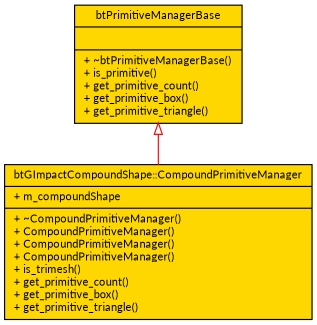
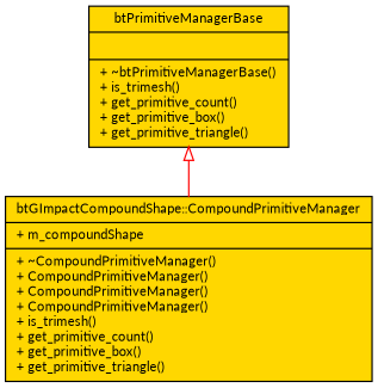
  digraph {
    fontname=Lato
    node [color=black fillcolor=gold fontname=Lato fontsize=10 shape=record style=filled]
    n1 [fontcolor=black height=0.2 label="{btGImpactCompoundShape::CompoundPrimitiveManager\n|+ m_compoundShape\l|+ ~CompoundPrimitiveManager()\l+ CompoundPrimitiveManager()\l+ CompoundPrimitiveManager()\l+ CompoundPrimitiveManager()\l+ is_trimesh()\l+ get_primitive_count()\l+ get_primitive_box()\l+ get_primitive_triangle()\l}" width=0.4]
-   n2 [height=0.2 label="{btPrimitiveManagerBase\n||+ ~btPrimitiveManagerBase()\l+ is_primitive()\l+ get_primitive_count()\l+ get_primitive_box()\l+ get_primitive_triangle()\l}" width=0.4]
+   n2 [height=0.2 label="{btPrimitiveManagerBase\n||+ ~btPrimitiveManagerBase()\l+ is_trimesh()\l+ get_primitive_count()\l+ get_primitive_box()\l+ get_primitive_triangle()\l}" width=0.4]
    n2 -> n1 [arrowtail=empty color=red dir=back fontname=Lato fontsize=10 labelfontname=Helvetica labelfontsize=10 style=solid]
  }
